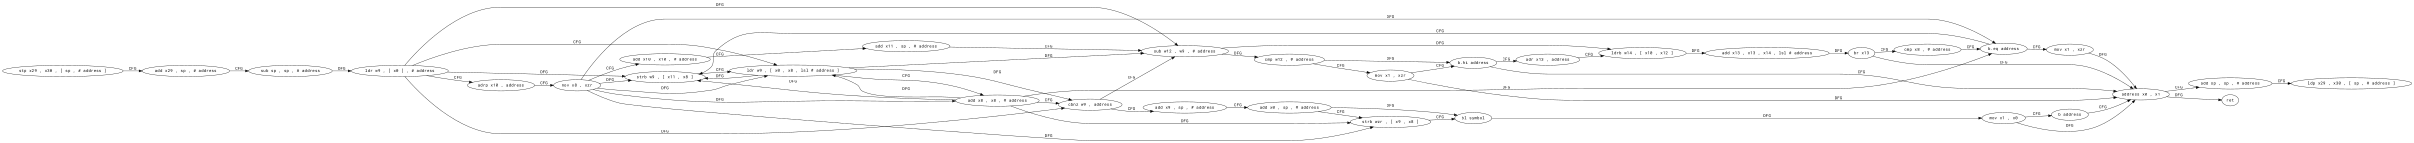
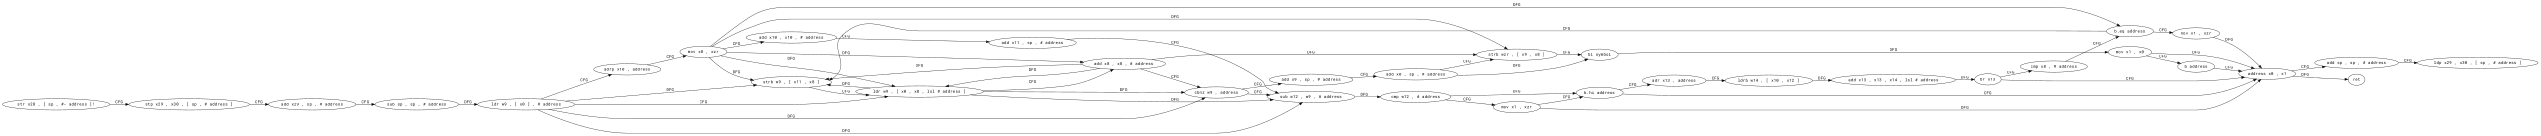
  digraph {
    fontname="Roboto Mono"
    rankdir=LR
    node [fontname="Roboto Mono"]
    edge [fontname="Roboto Mono"]
+   n1 [label="str x28 , [ sp , #- address ]!"]
    n2 [label="stp x29 , x30 , [ sp , # address ]"]
    n3 [label="add x29 , sp , # address"]
    n4 [label="sub sp , sp , # address"]
    n5 [label="ldr w9 , [ x0 ] , # address"]
    n6 [label="adrp x10 , address"]
    n7 [label="sub w12 , w9 , # address"]
    n8 [label="strb w9 , [ x11 , x8 ]"]
    n9 [label="ldr w9 , [ x0 , x8 , lsl # address ]"]
    n10 [label="cbnz w9 , address"]
    n11 [label="mov x8 , xzr"]
    n12 [label="ldrb w14 , [ x10 , x12 ]"]
    n13 [label="cmp w12 , # address"]
    n14 [label="add x8 , x8 , # address"]
    n15 [label="add x9 , sp , # address"]
    n16 [label="add x10 , x10 , # address"]
    n17 [label="b.eq address"]
    n18 [label="strb wzr , [ x9 , x8 ]"]
    n19 [label="add x11 , sp , # address"]
    n20 [label="mov x1 , xzr"]
    n21 [label="bl symbol"]
    n22 [label="add x13 , x13 , x14 , lsl # address"]
    n23 [label="mov x1 , xzr"]
    n24 [label="b.hi address"]
    n25 [label="address x0 , x1"]
    n26 [label="add sp , sp , # address"]
    n27 [label=ret]
    n28 [label="ldp x29 , x30 , [ sp , # address ]"]
    n29 [label="adr x13 , address"]
    n30 [label="br x13"]
    n31 [label="cmp x8 , # address"]
    n32 [label="add x0 , sp , # address"]
    n33 [label="mov x1 , x0"]
    n34 [label="b address"]
+   n1 -> n2 [label=CFG]
    n2 -> n3 [label=CFG]
    n3 -> n4 [label=CFG]
    n4 -> n5 [label=DFG]
    n5 -> n6 [label=CFG]
    n5 -> n7 [label=DFG]
    n5 -> n8 [label=DFG]
    n5 -> n9 [label=CFG]
    n5 -> n10 [label=DFG]
    n6 -> n11 [label=CFG]
-   n7 -> n12 [label=DFG]
    n7 -> n13 [label=DFG]
    n8 -> n9 [label=CFG]
    n9 -> n7 [label=DFG]
    n9 -> n8 [label=DFG]
    n9 -> n10 [label=DFG]
    n9 -> n14 [label=CFG]
    n10 -> n7 [label=CFG]
    n10 -> n15 [label=CFG]
    n11 -> n8 [label=DFG]
    n11 -> n9 [label=DFG]
    n11 -> n14 [label=DFG]
    n11 -> n16 [label=CFG]
    n11 -> n17 [label=DFG]
    n11 -> n18 [label=DFG]
    n12 -> n22 [label=DFG]
    n13 -> n23 [label=CFG]
    n13 -> n24 [label=DFG]
    n14 -> n8 [label=DFG]
    n14 -> n9 [label=DFG]
    n14 -> n10 [label=CFG]
-   n14 -> n17 [label=DFG]
    n14 -> n18 [label=DFG]
    n15 -> n32 [label=CFG]
    n16 -> n19 [label=CFG]
    n17 -> n8 [label=CFG]
    n17 -> n20 [label=CFG]
    n18 -> n21 [label=CFG]
    n19 -> n7 [label=CFG]
    n20 -> n25 [label=DFG]
    n21 -> n33 [label=DFG]
    n22 -> n30 [label=DFG]
    n23 -> n24 [label=CFG]
    n23 -> n25 [label=DFG]
    n24 -> n25 [label=CFG]
    n24 -> n29 [label=CFG]
    n25 -> n26 [label=CFG]
    n25 -> n27 [label=DFG]
    n26 -> n28 [label=CFG]
    n29 -> n12 [label=CFG]
    n30 -> n25 [label=CFG]
    n30 -> n31 [label=CFG]
    n31 -> n17 [label=CFG]
    n32 -> n18 [label=CFG]
    n32 -> n21 [label=DFG]
    n33 -> n25 [label=DFG]
    n33 -> n34 [label=CFG]
    n34 -> n25 [label=CFG]
  }
